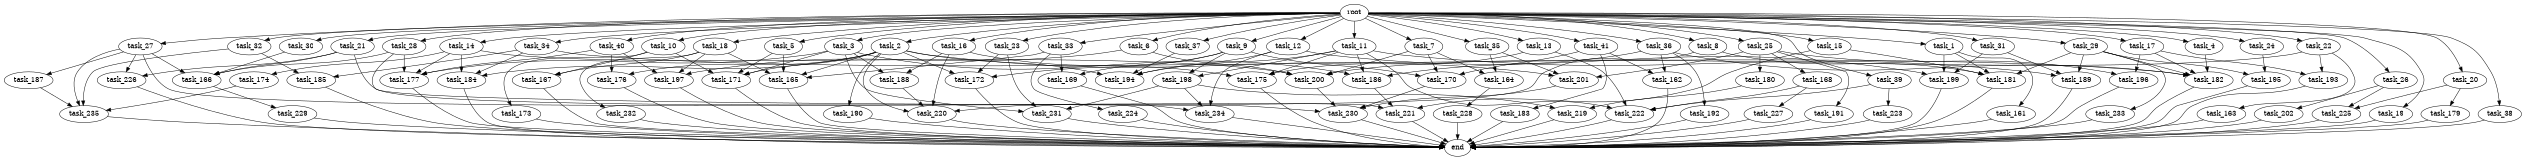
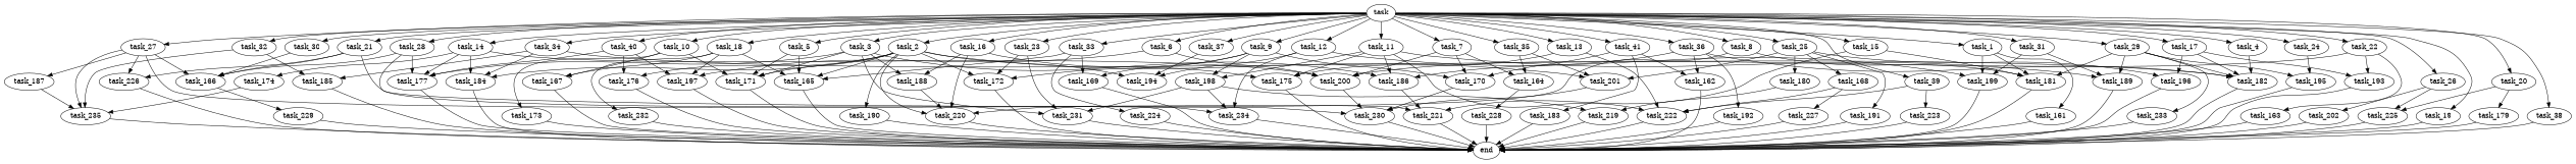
  digraph {
    task_171
    end
    task_32
    task_185
    task_235
    task_191
    task_28
    task_177
    task_230
    task_166
    task_229
    task_220
    task_27
    task_234
    task_187
    task_226
    task_4
    task_182
    task_2
    task_194
    task_190
    task_201
    task_184
    task_176
    task_165
    task_172
    task_13
    task_175
    task_222
    task_224
    task_186
    task_221
    task_41
    task_183
    task_170
    task_162
    task_168
    task_227
    task_228
    task_223
    task_6
    task_197
    task_200
    task_9
    task_169
    task_198
    task_231
    task_219
    task_189
    task_188
    task_164
    task_31
    task_199
    task_16
    task_161
    task_15
    task_181
    task_10
    task_173
    task_167
    task_29
    task_195
    task_233
    task_26
    task_202
    task_225
    task_25
    task_180
    task_196
    task_192
    task_14
    task_174
    task_18
    task_232
    task_12
    task_36
    task_33
    task_21
    task_37
    task_23
-   root
+   root [label=task]
    task_5
    task_11
    task_40
    task_3
    task_19
    task_39
    task_22
    task_7
    task_34
    task_17
    task_20
    task_1
    task_35
    task_30
    task_38
    task_24
    task_8
    task_193
    task_163
    task_179
    task_171 -> end
    task_32 -> task_185
    task_32 -> task_235
    task_185 -> end
    task_235 -> end
    task_191 -> end
    task_28 -> task_177
    task_28 -> task_230
    task_28 -> task_166
    task_177 -> end
    task_230 -> end
    task_166 -> task_229
    task_229 -> end
    task_220 -> end
    task_27 -> task_235
    task_27 -> task_166
    task_27 -> task_234
    task_27 -> task_187
    task_27 -> task_226
    task_234 -> end
    task_187 -> task_235
    task_226 -> end
    task_4 -> task_182
    task_182 -> end
    task_2 -> task_171
    task_2 -> task_220
    task_2 -> task_194
    task_2 -> task_190
    task_2 -> task_201
    task_2 -> task_184
    task_2 -> task_176
    task_2 -> task_165
    task_2 -> task_172
    task_190 -> end
    task_201 -> task_230
    task_184 -> end
    task_176 -> end
    task_165 -> end
    task_172 -> end
    task_13 -> task_175
    task_13 -> task_222
    task_175 -> end
    task_222 -> end
    task_224 -> end
    task_186 -> task_221
    task_221 -> end
    task_41 -> task_183
    task_41 -> task_170
    task_41 -> task_162
    task_183 -> end
    task_170 -> task_230
    task_162 -> end
    task_168 -> task_222
    task_168 -> task_227
    task_227 -> end
    task_228 -> end
    task_223 -> end
    task_6 -> task_197
    task_6 -> task_200
    task_197 -> end
    task_200 -> task_230
    task_9 -> task_172
    task_9 -> task_170
    task_9 -> task_169
    task_9 -> task_198
    task_169 -> end
    task_198 -> task_234
    task_198 -> task_231
    task_198 -> task_219
    task_231 -> end
    task_219 -> end
    task_189 -> end
    task_188 -> task_220
    task_164 -> task_228
    task_31 -> task_189
    task_31 -> task_199
    task_199 -> end
    task_16 -> task_220
    task_16 -> task_175
    task_16 -> task_188
    task_161 -> end
    task_15 -> task_221
    task_15 -> task_181
    task_181 -> end
    task_10 -> task_171
    task_10 -> task_173
    task_10 -> task_167
    task_173 -> end
    task_167 -> end
    task_29 -> task_182
    task_29 -> task_189
    task_29 -> task_181
    task_29 -> task_195
    task_29 -> task_233
    task_195 -> end
    task_233 -> end
    task_26 -> task_202
    task_26 -> task_225
    task_202 -> end
    task_225 -> end
    task_25 -> task_191
    task_25 -> task_201
    task_25 -> task_168
    task_25 -> task_180
    task_25 -> task_196
    task_180 -> task_219
    task_196 -> end
    task_192 -> end
    task_14 -> task_177
    task_14 -> task_184
    task_14 -> task_200
    task_14 -> task_174
    task_174 -> task_235
    task_18 -> task_165
    task_18 -> task_197
    task_18 -> task_167
    task_18 -> task_232
    task_232 -> end
    task_12 -> task_234
    task_12 -> task_194
    task_12 -> task_199
    task_36 -> task_182
    task_36 -> task_186
    task_36 -> task_162
    task_36 -> task_192
    task_33 -> task_165
    task_33 -> task_224
    task_33 -> task_169
    task_21 -> task_166
    task_21 -> task_226
    task_21 -> task_221
    task_37 -> task_194
    task_23 -> task_172
    task_23 -> task_231
    root -> task_32
    root -> task_28
    root -> task_27
    root -> task_4
    root -> task_2
    root -> task_13
    root -> task_41
    root -> task_6
    root -> task_9
    root -> task_31
    root -> task_16
    root -> task_15
    root -> task_10
    root -> task_29
    root -> task_26
    root -> task_25
    root -> task_14
    root -> task_18
    root -> task_12
    root -> task_36
    root -> task_33
    root -> task_21
    root -> task_37
    root -> task_23
    root -> task_5
    root -> task_11
    root -> task_40
    root -> task_3
    root -> task_19
    root -> task_39
    root -> task_22
    root -> task_7
    root -> task_34
    root -> task_17
    root -> task_20
    root -> task_1
    root -> task_35
    root -> task_30
    root -> task_38
    root -> task_24
    root -> task_8
    task_5 -> task_171
    task_5 -> task_165
-   task_11 -> task_194
    task_11 -> task_175
    task_11 -> task_222
    task_11 -> task_186
    task_11 -> task_198
    task_11 -> task_189
    task_40 -> task_177
    task_40 -> task_176
    task_40 -> task_197
    task_3 -> task_171
    task_3 -> task_177
    task_3 -> task_186
    task_3 -> task_231
    task_3 -> task_188
    task_19 -> end
    task_39 -> task_222
    task_39 -> task_223
    task_22 -> task_200
    task_22 -> task_193
    task_22 -> task_163
    task_7 -> task_170
    task_7 -> task_200
    task_7 -> task_164
    task_34 -> task_185
    task_34 -> task_182
    task_34 -> task_184
    task_17 -> task_182
    task_17 -> task_196
    task_17 -> task_193
    task_20 -> task_225
    task_20 -> task_179
    task_1 -> task_199
    task_1 -> task_161
    task_1 -> task_181
    task_35 -> task_201
    task_35 -> task_164
    task_30 -> task_166
    task_38 -> end
    task_24 -> task_195
    task_8 -> task_220
    task_8 -> task_181
    task_193 -> end
    task_163 -> end
    task_179 -> end
  }
